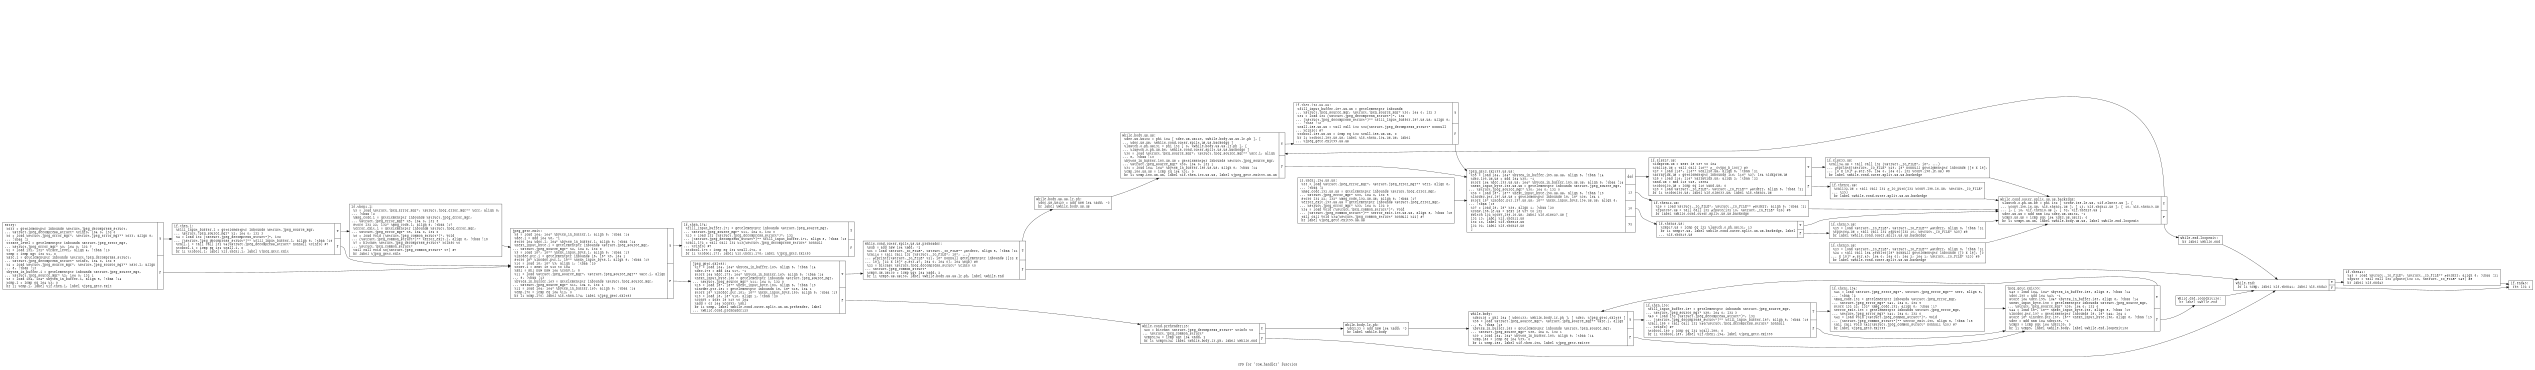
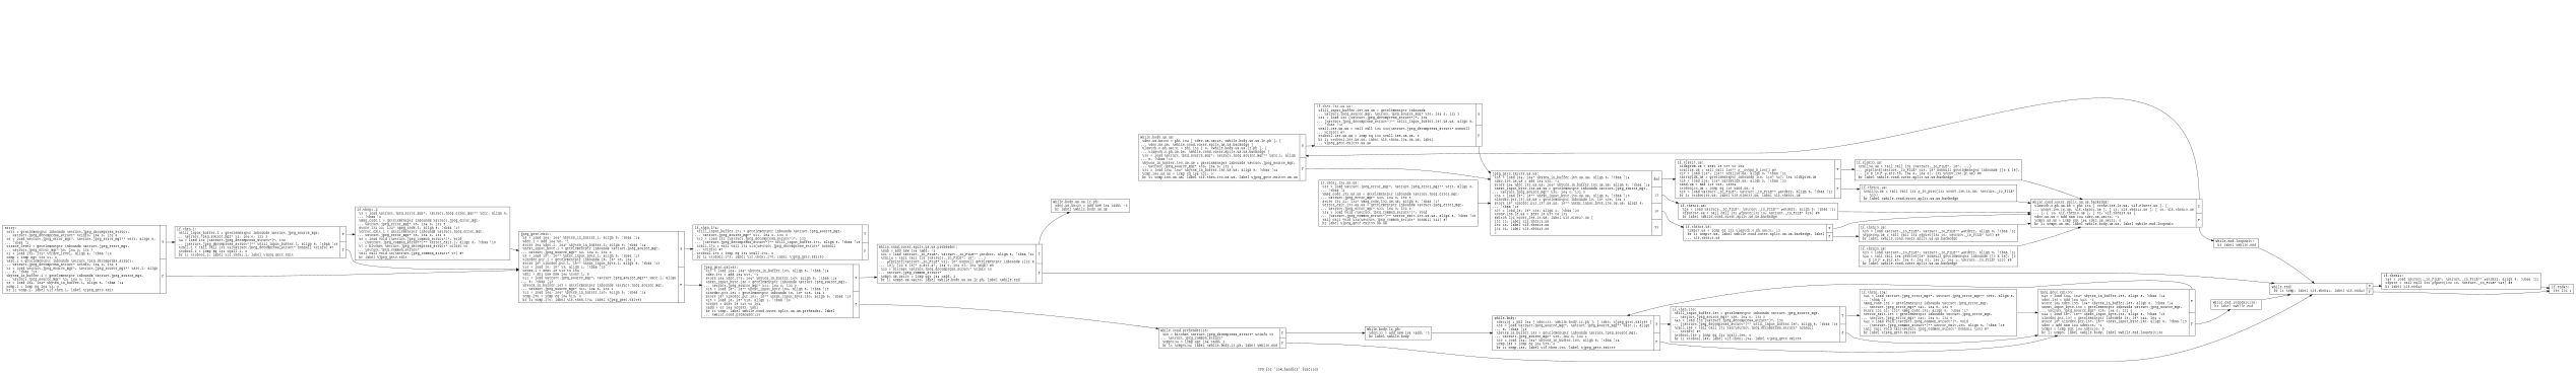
  digraph {
    fontname="Courier Prime"
    label="CFG for 'COM_handler' function"
    rankdir=LR
    node [fontname="Courier Prime" shape=record]
    edge [fontname="Courier Prime" tailport=s0]
    n1 [label="{entry:\l  %err = getelementptr inbounds %struct.jpeg_decompress_struct,\l... %struct.jpeg_decompress_struct* %cinfo, i64 0, i32 0\l  %0 = load %struct.jpeg_error_mgr*, %struct.jpeg_error_mgr** %err, align 8,\l... !tbaa !2\l  %trace_level = getelementptr inbounds %struct.jpeg_error_mgr,\l... %struct.jpeg_error_mgr* %0, i64 0, i32 7\l  %1 = load i32, i32* %trace_level, align 4, !tbaa !10\l  %cmp = icmp sgt i32 %1, 0\l  %src.i = getelementptr inbounds %struct.jpeg_decompress_struct,\l... %struct.jpeg_decompress_struct* %cinfo, i64 0, i32 5\l  %2 = load %struct.jpeg_source_mgr*, %struct.jpeg_source_mgr** %src.i, align\l... 8, !tbaa !13\l  %bytes_in_buffer.i = getelementptr inbounds %struct.jpeg_source_mgr,\l... %struct.jpeg_source_mgr* %2, i64 0, i32 1\l  %3 = load i64, i64* %bytes_in_buffer.i, align 8, !tbaa !14\l  %cmp.i = icmp eq i64 %3, 0\l  br i1 %cmp.i, label %if.then.i, label %jpeg_getc.exit\l|{<s0>T|<s1>F}}"]
    n2 [label="{if.then.i:                                        \l  %fill_input_buffer.i = getelementptr inbounds %struct.jpeg_source_mgr,\l... %struct.jpeg_source_mgr* %2, i64 0, i32 3\l  %4 = load i32 (%struct.jpeg_decompress_struct*)*, i32\l... (%struct.jpeg_decompress_struct*)** %fill_input_buffer.i, align 8, !tbaa !16\l  %call.i = tail call i32 %4(%struct.jpeg_decompress_struct* nonnull %cinfo) #7\l  %tobool.i = icmp eq i32 %call.i, 0\l  br i1 %tobool.i, label %if.then1.i, label %jpeg_getc.exit\l|{<s0>T|<s1>F}}"]
    n3 [label="{jpeg_getc.exit:                                   \l  %8 = load i64, i64* %bytes_in_buffer.i, align 8, !tbaa !14\l  %dec.i = add i64 %8, -1\l  store i64 %dec.i, i64* %bytes_in_buffer.i, align 8, !tbaa !14\l  %next_input_byte.i = getelementptr inbounds %struct.jpeg_source_mgr,\l... %struct.jpeg_source_mgr* %2, i64 0, i32 0\l  %9 = load i8*, i8** %next_input_byte.i, align 8, !tbaa !19\l  %incdec.ptr.i = getelementptr inbounds i8, i8* %9, i64 1\l  store i8* %incdec.ptr.i, i8** %next_input_byte.i, align 8, !tbaa !19\l  %10 = load i8, i8* %9, align 1, !tbaa !20\l  %conv.i = zext i8 %10 to i64\l  %shl = shl nuw nsw i64 %conv.i, 8\l  %11 = load %struct.jpeg_source_mgr*, %struct.jpeg_source_mgr** %src.i, align\l... 8, !tbaa !13\l  %bytes_in_buffer.i69 = getelementptr inbounds %struct.jpeg_source_mgr,\l... %struct.jpeg_source_mgr* %11, i64 0, i32 1\l  %12 = load i64, i64* %bytes_in_buffer.i69, align 8, !tbaa !14\l  %cmp.i70 = icmp eq i64 %12, 0\l  br i1 %cmp.i70, label %if.then.i74, label %jpeg_getc.exit83\l|{<s0>T|<s1>F}}"]
    n4 [label="{if.then1.i:                                       \l  %5 = load %struct.jpeg_error_mgr*, %struct.jpeg_error_mgr** %err, align 8,\l... !tbaa !2\l  %msg_code.i = getelementptr inbounds %struct.jpeg_error_mgr,\l... %struct.jpeg_error_mgr* %5, i64 0, i32 5\l  store i32 22, i32* %msg_code.i, align 8, !tbaa !17\l  %error_exit.i = getelementptr inbounds %struct.jpeg_error_mgr,\l... %struct.jpeg_error_mgr* %5, i64 0, i32 0\l  %6 = load void (%struct.jpeg_common_struct*)*, void\l... (%struct.jpeg_common_struct*)** %error_exit.i, align 8, !tbaa !18\l  %7 = bitcast %struct.jpeg_decompress_struct* %cinfo to\l... %struct.jpeg_common_struct*\l  tail call void %6(%struct.jpeg_common_struct* %7) #7\l  br label %jpeg_getc.exit\l}"]
    n5 [label="{if.then.i74:                                      \l  %fill_input_buffer.i71 = getelementptr inbounds %struct.jpeg_source_mgr,\l... %struct.jpeg_source_mgr* %11, i64 0, i32 3\l  %13 = load i32 (%struct.jpeg_decompress_struct*)*, i32\l... (%struct.jpeg_decompress_struct*)** %fill_input_buffer.i71, align 8, !tbaa !16\l  %call.i72 = tail call i32 %13(%struct.jpeg_decompress_struct* nonnull\l... %cinfo) #7\l  %tobool.i73 = icmp eq i32 %call.i72, 0\l  br i1 %tobool.i73, label %if.then1.i78, label %jpeg_getc.exit83\l|{<s0>T|<s1>F}}"]
    n6 [label="{jpeg_getc.exit83:                                 \l  %17 = load i64, i64* %bytes_in_buffer.i69, align 8, !tbaa !14\l  %dec.i79 = add i64 %17, -1\l  store i64 %dec.i79, i64* %bytes_in_buffer.i69, align 8, !tbaa !14\l  %next_input_byte.i80 = getelementptr inbounds %struct.jpeg_source_mgr,\l... %struct.jpeg_source_mgr* %11, i64 0, i32 0\l  %18 = load i8*, i8** %next_input_byte.i80, align 8, !tbaa !19\l  %incdec.ptr.i81 = getelementptr inbounds i8, i8* %18, i64 1\l  store i8* %incdec.ptr.i81, i8** %next_input_byte.i80, align 8, !tbaa !19\l  %19 = load i8, i8* %18, align 1, !tbaa !20\l  %conv3 = zext i8 %19 to i64\l  %add = or i64 %conv3, %shl\l  br i1 %cmp, label %while.cond.outer.split.us.us.preheader, label\l... %while.cond.preheader125\l|{<s0>T|<s1>F}}"]
    n7 [label="{while.cond.outer.split.us.us.preheader:           \l  %sub = add nsw i64 %add, -2\l  %21 = load %struct._IO_FILE*, %struct._IO_FILE** @stderr, align 8, !tbaa !21\l  %call4 = tail call i32 (%struct._IO_FILE*, i8*, ...)\l... @fprintf(%struct._IO_FILE* %21, i8* nonnull getelementptr inbounds ([22 x\l... i8], [22 x i8]* @.str.47, i64 0, i64 0), i64 %sub) #8\l  %22 = bitcast %struct.jpeg_decompress_struct* %cinfo to\l... %struct.jpeg_common_struct*\l  %cmp5.us.us130 = icmp ugt i64 %add, 2\l  br i1 %cmp5.us.us130, label %while.body.us.us.lr.ph, label %while.end\l|{<s0>T|<s1>F}}"]
    n8 [label="{while.cond.preheader125:                          \l  %20 = bitcast %struct.jpeg_decompress_struct* %cinfo to\l... %struct.jpeg_common_struct*\l  %cmp5134 = icmp ugt i64 %add, 2\l  br i1 %cmp5134, label %while.body.lr.ph, label %while.end\l|{<s0>T|<s1>F}}"]
    n9 [label="{while.end:                                        \l  br i1 %cmp, label %if.then41, label %if.end43\l|{<s0>T|<s1>F}}"]
    n10 [label="{while.body.us.us.lr.ph:                           \l  %dec.us.us129 = add nsw i64 %add, -3\l  br label %while.body.us.us\l}"]
    n11 [label="{while.body.lr.ph:                                 \l  %dec133 = add nsw i64 %add, -3\l  br label %while.body\l}"]
    n12 [label="{if.then41:                                        \l  %45 = load %struct._IO_FILE*, %struct._IO_FILE** @stderr, align 8, !tbaa !21\l  %fputc = tail call i32 @fputc(i32 10, %struct._IO_FILE* %45) #8\l  br label %if.end43\l}"]
    n13 [label="{if.end43:                                         \l  ret i32 1\l}"]
    n14 [label="{while.body.us.us:                                 \l  %dec.us.us132 = phi i64 [ %dec.us.us129, %while.body.us.us.lr.ph ], [\l... %dec.us.us, %while.cond.outer.split.us.us.backedge ]\l  %lastch.0.ph.us131 = phi i32 [ 0, %while.body.us.us.lr.ph ], [\l... %lastch.0.ph.us.be, %while.cond.outer.split.us.us.backedge ]\l  %30 = load %struct.jpeg_source_mgr*, %struct.jpeg_source_mgr** %src.i, align\l... 8, !tbaa !13\l  %bytes_in_buffer.i85.us.us = getelementptr inbounds %struct.jpeg_source_mgr,\l... %struct.jpeg_source_mgr* %30, i64 0, i32 1\l  %31 = load i64, i64* %bytes_in_buffer.i85.us.us, align 8, !tbaa !14\l  %cmp.i86.us.us = icmp eq i64 %31, 0\l  br i1 %cmp.i86.us.us, label %if.then.i90.us.us, label %jpeg_getc.exit99.us.us\l|{<s0>T|<s1>F}}"]
    n15 [label="{while.body:                                       \l  %dec135 = phi i64 [ %dec133, %while.body.lr.ph ], [ %dec, %jpeg_getc.exit99 ]\l  %38 = load %struct.jpeg_source_mgr*, %struct.jpeg_source_mgr** %src.i, align\l... 8, !tbaa !13\l  %bytes_in_buffer.i85 = getelementptr inbounds %struct.jpeg_source_mgr,\l... %struct.jpeg_source_mgr* %38, i64 0, i32 1\l  %39 = load i64, i64* %bytes_in_buffer.i85, align 8, !tbaa !14\l  %cmp.i86 = icmp eq i64 %39, 0\l  br i1 %cmp.i86, label %if.then.i90, label %jpeg_getc.exit99\l|{<s0>T|<s1>F}}"]
    n16 [label="{if.then.i90:                                      \l  %fill_input_buffer.i87 = getelementptr inbounds %struct.jpeg_source_mgr,\l... %struct.jpeg_source_mgr* %38, i64 0, i32 3\l  %40 = load i32 (%struct.jpeg_decompress_struct*)*, i32\l... (%struct.jpeg_decompress_struct*)** %fill_input_buffer.i87, align 8, !tbaa !16\l  %call.i88 = tail call i32 %40(%struct.jpeg_decompress_struct* nonnull\l... %cinfo) #7\l  %tobool.i89 = icmp eq i32 %call.i88, 0\l  br i1 %tobool.i89, label %if.then1.i94, label %jpeg_getc.exit99\l|{<s0>T|<s1>F}}"]
    n17 [label="{jpeg_getc.exit99:                                 \l  %43 = load i64, i64* %bytes_in_buffer.i85, align 8, !tbaa !14\l  %dec.i95 = add i64 %43, -1\l  store i64 %dec.i95, i64* %bytes_in_buffer.i85, align 8, !tbaa !14\l  %next_input_byte.i96 = getelementptr inbounds %struct.jpeg_source_mgr,\l... %struct.jpeg_source_mgr* %38, i64 0, i32 0\l  %44 = load i8*, i8** %next_input_byte.i96, align 8, !tbaa !19\l  %incdec.ptr.i97 = getelementptr inbounds i8, i8* %44, i64 1\l  store i8* %incdec.ptr.i97, i8** %next_input_byte.i96, align 8, !tbaa !19\l  %dec = add nsw i64 %dec135, -1\l  %cmp5 = icmp sgt i64 %dec135, 0\l  br i1 %cmp5, label %while.body, label %while.end.loopexit136\l|{<s0>T|<s1>F}}"]
    n18 [label="{if.then1.i94:                                     \l  %41 = load %struct.jpeg_error_mgr*, %struct.jpeg_error_mgr** %err, align 8,\l... !tbaa !2\l  %msg_code.i92 = getelementptr inbounds %struct.jpeg_error_mgr,\l... %struct.jpeg_error_mgr* %41, i64 0, i32 5\l  store i32 22, i32* %msg_code.i92, align 8, !tbaa !17\l  %error_exit.i93 = getelementptr inbounds %struct.jpeg_error_mgr,\l... %struct.jpeg_error_mgr* %41, i64 0, i32 0\l  %42 = load void (%struct.jpeg_common_struct*)*, void\l... (%struct.jpeg_common_struct*)** %error_exit.i93, align 8, !tbaa !18\l  tail call void %42(%struct.jpeg_common_struct* nonnull %20) #7\l  br label %jpeg_getc.exit99\l}"]
    n19 [label="{while.end.loopexit136:                            \l  br label %while.end\l}"]
    n20 [label="{if.then.i90.us.us:                                \l  %fill_input_buffer.i87.us.us = getelementptr inbounds\l... %struct.jpeg_source_mgr, %struct.jpeg_source_mgr* %30, i64 0, i32 3\l  %32 = load i32 (%struct.jpeg_decompress_struct*)*, i32\l... (%struct.jpeg_decompress_struct*)** %fill_input_buffer.i87.us.us, align 8,\l... !tbaa !16\l  %call.i88.us.us = tail call i32 %32(%struct.jpeg_decompress_struct* nonnull\l... %cinfo) #7\l  %tobool.i89.us.us = icmp eq i32 %call.i88.us.us, 0\l  br i1 %tobool.i89.us.us, label %if.then1.i94.us.us, label\l... %jpeg_getc.exit99.us.us\l|{<s0>T|<s1>F}}"]
    n21 [label="{jpeg_getc.exit99.us.us:                           \l  %35 = load i64, i64* %bytes_in_buffer.i85.us.us, align 8, !tbaa !14\l  %dec.i95.us.us = add i64 %35, -1\l  store i64 %dec.i95.us.us, i64* %bytes_in_buffer.i85.us.us, align 8, !tbaa !14\l  %next_input_byte.i96.us.us = getelementptr inbounds %struct.jpeg_source_mgr,\l... %struct.jpeg_source_mgr* %30, i64 0, i32 0\l  %36 = load i8*, i8** %next_input_byte.i96.us.us, align 8, !tbaa !19\l  %incdec.ptr.i97.us.us = getelementptr inbounds i8, i8* %36, i64 1\l  store i8* %incdec.ptr.i97.us.us, i8** %next_input_byte.i96.us.us, align 8,\l... !tbaa !19\l  %37 = load i8, i8* %36, align 1, !tbaa !20\l  %conv.i98.le.us = zext i8 %37 to i32\l  switch i32 %conv.i98.le.us, label %if.else27.us [\l    i32 13, label %if.then12.us\l    i32 10, label %if.then16.us\l    i32 92, label %if.then25.us\l  ]\l|{<s0>def|<s1>13|<s2>10|<s3>92}}"]
    n22 [label="{if.then16.us:                                     \l  %cmp17.us = icmp eq i32 %lastch.0.ph.us131, 13\l  br i1 %cmp17.us, label %while.cond.outer.split.us.us.backedge, label\l... %if.then19.us\l|{<s0>T|<s1>F}}"]
    n23 [label="{if.then12.us:                                     \l  %26 = load %struct._IO_FILE*, %struct._IO_FILE** @stderr, align 8, !tbaa !21\l  %fputc67.us = tail call i32 @fputc(i32 10, %struct._IO_FILE* %26) #8\l  br label %while.cond.outer.split.us.us.backedge\l}"]
    n24 [label="{if.else27.us:                                     \l  %idxprom.us = zext i8 %37 to i64\l  %call28.us = tail call i16** @__ctype_b_loc() #9\l  %27 = load i16*, i16** %call28.us, align 8, !tbaa !21\l  %arrayidx.us = getelementptr inbounds i16, i16* %27, i64 %idxprom.us\l  %28 = load i16, i16* %arrayidx.us, align 2, !tbaa !22\l  %and.us = and i16 %28, 16384\l  %tobool30.us = icmp eq i16 %and.us, 0\l  %29 = load %struct._IO_FILE*, %struct._IO_FILE** @stderr, align 8, !tbaa !21\l  br i1 %tobool30.us, label %if.else33.us, label %if.then31.us\l|{<s0>T|<s1>F}}"]
    n25 [label="{if.then25.us:                                     \l  %23 = load %struct._IO_FILE*, %struct._IO_FILE** @stderr, align 8, !tbaa !21\l  %24 = tail call i64 @fwrite(i8* nonnull getelementptr inbounds ([3 x i8], [3\l... x i8]* @.str.49, i64 0, i64 0), i64 2, i64 1, %struct._IO_FILE* %23) #8\l  br label %while.cond.outer.split.us.us.backedge\l}"]
    n26 [label="{while.cond.outer.split.us.us.backedge:            \l  %lastch.0.ph.us.be = phi i32 [ %conv.i98.le.us, %if.else33.us ], [\l... %conv.i98.le.us, %if.then31.us ], [ 13, %if.then12.us ], [ 10, %if.then19.us\l... ], [ 10, %if.then16.us ], [ 92, %if.then25.us ]\l  %dec.us.us = add nsw i64 %dec.us.us132, -1\l  %cmp5.us.us = icmp sgt i64 %dec.us.us132, 0\l  br i1 %cmp5.us.us, label %while.body.us.us, label %while.end.loopexit\l|{<s0>T|<s1>F}}"]
    n27 [label="{while.end.loopexit:                               \l  br label %while.end\l}"]
    n28 [label="{if.then19.us:                                     \l  %25 = load %struct._IO_FILE*, %struct._IO_FILE** @stderr, align 8, !tbaa !21\l  %fputc64.us = tail call i32 @fputc(i32 10, %struct._IO_FILE* %25) #8\l  br label %while.cond.outer.split.us.us.backedge\l}"]
    n29 [label="{if.else33.us:                                     \l  %call34.us = tail call i32 (%struct._IO_FILE*, i8*, ...)\l... @fprintf(%struct._IO_FILE* %29, i8* nonnull getelementptr inbounds ([6 x i8],\l... [6 x i8]* @.str.50, i64 0, i64 0), i32 %conv.i98.le.us) #8\l  br label %while.cond.outer.split.us.us.backedge\l}"]
    n30 [label="{if.then31.us:                                     \l  %call32.us = tail call i32 @_IO_putc(i32 %conv.i98.le.us, %struct._IO_FILE*\l... %29)\l  br label %while.cond.outer.split.us.us.backedge\l}"]
    n31 [label="{if.then1.i94.us.us:                               \l  %33 = load %struct.jpeg_error_mgr*, %struct.jpeg_error_mgr** %err, align 8,\l... !tbaa !2\l  %msg_code.i92.us.us = getelementptr inbounds %struct.jpeg_error_mgr,\l... %struct.jpeg_error_mgr* %33, i64 0, i32 5\l  store i32 22, i32* %msg_code.i92.us.us, align 8, !tbaa !17\l  %error_exit.i93.us.us = getelementptr inbounds %struct.jpeg_error_mgr,\l... %struct.jpeg_error_mgr* %33, i64 0, i32 0\l  %34 = load void (%struct.jpeg_common_struct*)*, void\l... (%struct.jpeg_common_struct*)** %error_exit.i93.us.us, align 8, !tbaa !18\l  tail call void %34(%struct.jpeg_common_struct* nonnull %22) #7\l  br label %jpeg_getc.exit99.us.us\l}"]
    n1 -> n2
    n1 -> n3 [tailport=s1]
    n2 -> n3 [tailport=s1]
    n2 -> n4
    n3 -> n5
    n3 -> n6 [tailport=s1]
    n4 -> n3
    n6 -> n7
    n6 -> n8 [tailport=s1]
    n7 -> n9 [tailport=s1]
    n7 -> n10
    n8 -> n9 [tailport=s1]
    n8 -> n11
    n9 -> n12
    n9 -> n13 [tailport=s1]
-   n10 -> n14
    n11 -> n15
    n12 -> n13
    n14 -> n20
    n14 -> n21 [tailport=s1]
    n15 -> n16
    n15 -> n17 [tailport=s1]
    n16 -> n17 [tailport=s1]
    n16 -> n18
    n17 -> n15
    n17 -> n19 [tailport=s1]
    n18 -> n17
    n19 -> n9
    n20 -> n21 [tailport=s1]
    n21 -> n22 [tailport=s2]
    n21 -> n23 [tailport=s1]
    n21 -> n24
    n22 -> n26
    n22 -> n28 [tailport=s1]
    n23 -> n26
    n24 -> n29
    n24 -> n30 [tailport=s1]
    n25 -> n26
    n26 -> n14
    n26 -> n27 [tailport=s1]
    n27 -> n9
    n28 -> n26
    n29 -> n26
    n30 -> n26
    n31 -> n21
  }
